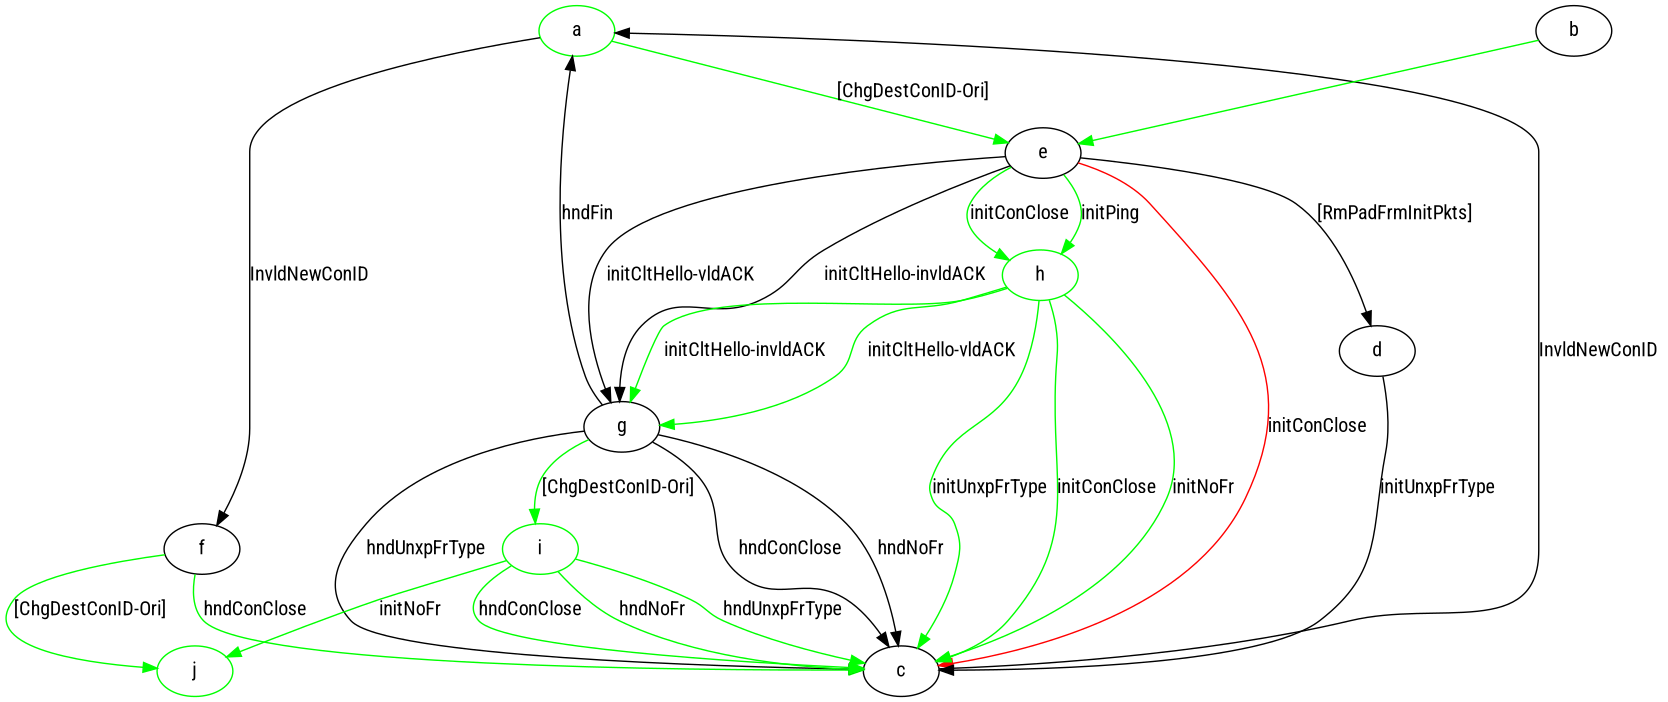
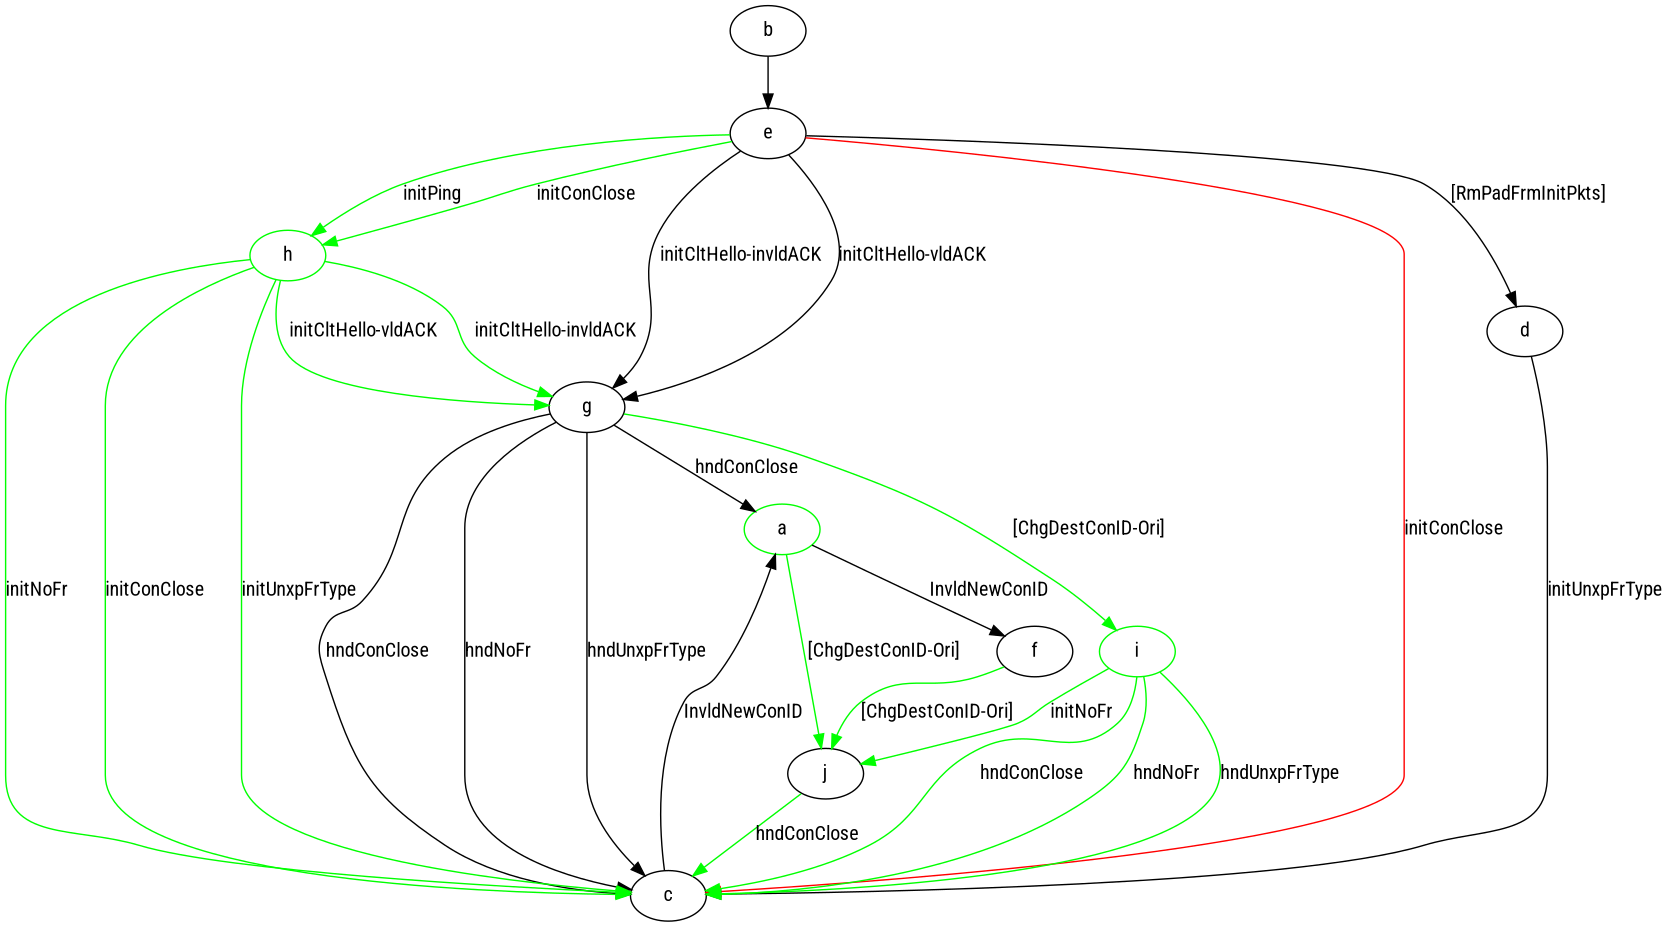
  digraph {
    fontname="Roboto Condensed"
    node [fontname="Roboto Condensed"]
    edge [fontname="Roboto Condensed" color=green]
    a [color=green]
    f
-   j [color=green]
+   j [color=black]
    c
    b
    e
    d
    g
    h [color=green]
    i [color=green]
    a -> f [label="InvldNewConID " color=""]
-   a -> e [label="[ChgDestConID-Ori] "]
+   a -> j [label="[ChgDestConID-Ori] "]
    f -> j [label="[ChgDestConID-Ori] "]
-   f -> c [label="hndConClose "]
+   j -> c [label="hndConClose "]
    c -> a [label="InvldNewConID " color=""]
-   b -> e
+   b -> e [color=""]
    e -> c [color=red label="initConClose "]
    e -> d [label="[RmPadFrmInitPkts] " color=""]
    e -> g [label="initCltHello-vldACK " color=""]
    e -> g [label="initCltHello-invldACK " color=""]
    e -> h [label="initPing "]
    e -> h [label="initConClose "]
    d -> c [label="initUnxpFrType " color=""]
-   g -> a [label="hndFin " color=""]
+   g -> a [label="hndConClose " color=""]
    g -> c [label="hndConClose " color=""]
    g -> c [label="hndNoFr " color=""]
    g -> c [label="hndUnxpFrType " color=""]
    g -> i [label="[ChgDestConID-Ori] "]
    h -> c [label="initConClose "]
    h -> c [label="initNoFr "]
    h -> c [label="initUnxpFrType "]
    h -> g [label="initCltHello-vldACK "]
    h -> g [label="initCltHello-invldACK "]
    i -> j [label="initNoFr "]
    i -> c [label="hndConClose "]
    i -> c [label="hndNoFr "]
    i -> c [label="hndUnxpFrType "]
  }
